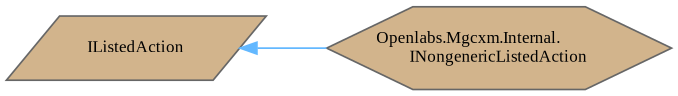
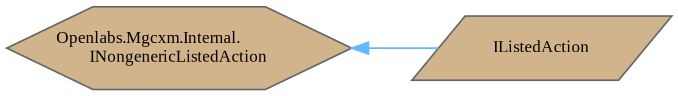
  digraph {
    rankdir=LR
    fontname="Liberation Serif"
    node [color=gray40 fillcolor=tan fontname="Liberation Serif" fontsize=10 style=filled]
    n1 [fontcolor=black height=0.2 label="Openlabs.Mgcxm.Internal.\lINongenericListedAction" shape=hexagon width=0.4]
    n2 [height=0.2 label=IListedAction shape=parallelogram width=0.4]
-   n2 -> n1 [color=steelblue1 dir=back fontname="Liberation Serif" fontsize=10 labelfontname=Helvetica labelfontsize=10 style=solid]
+   n1 -> n2 [color=steelblue1 dir=back fontname="Liberation Serif" fontsize=10 labelfontname=Helvetica labelfontsize=10 style=solid]
  }
